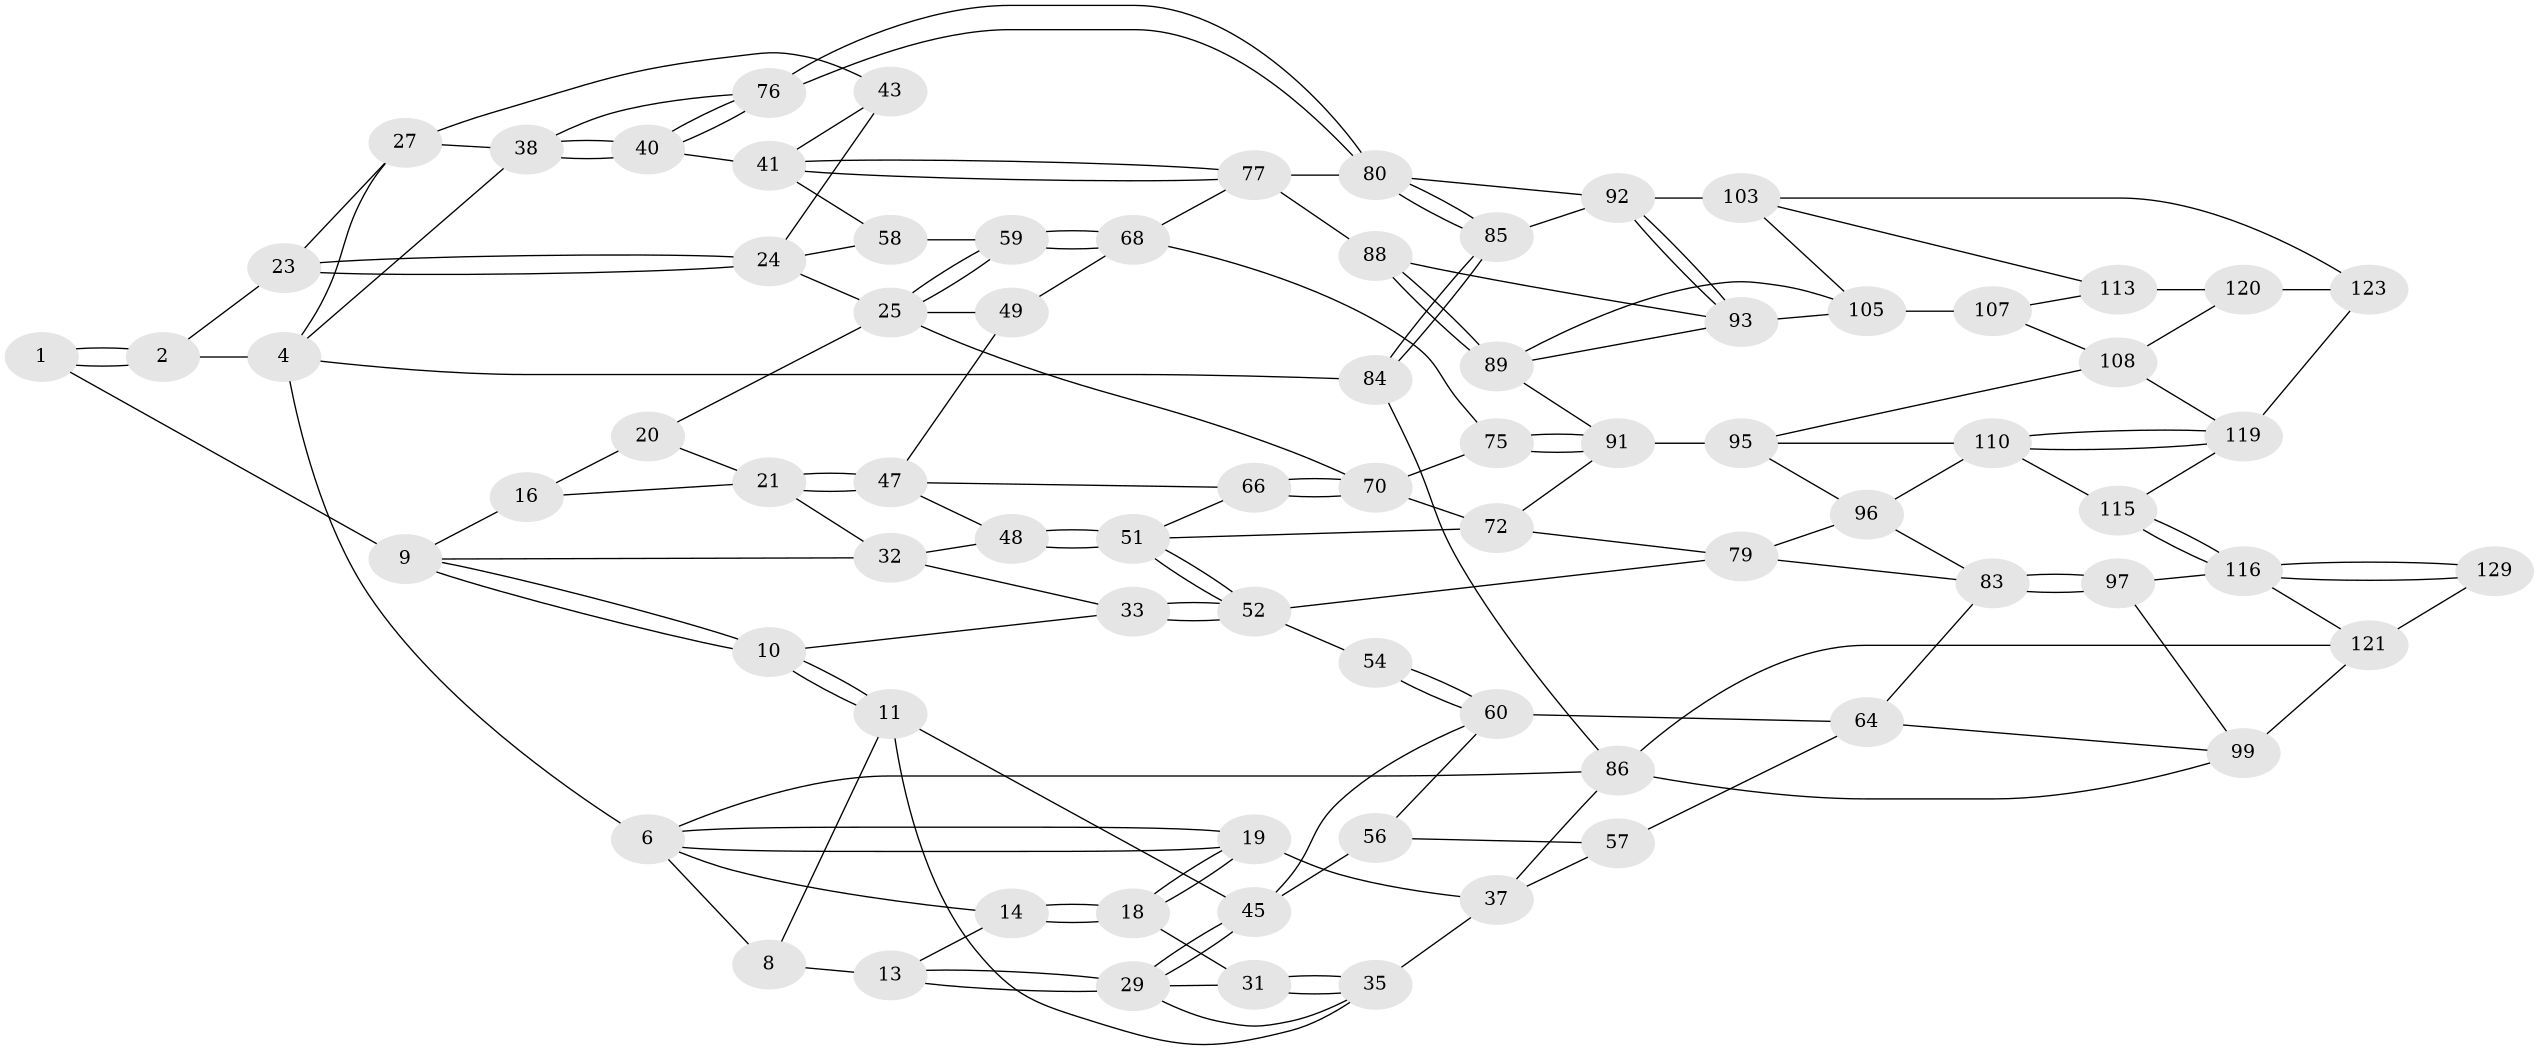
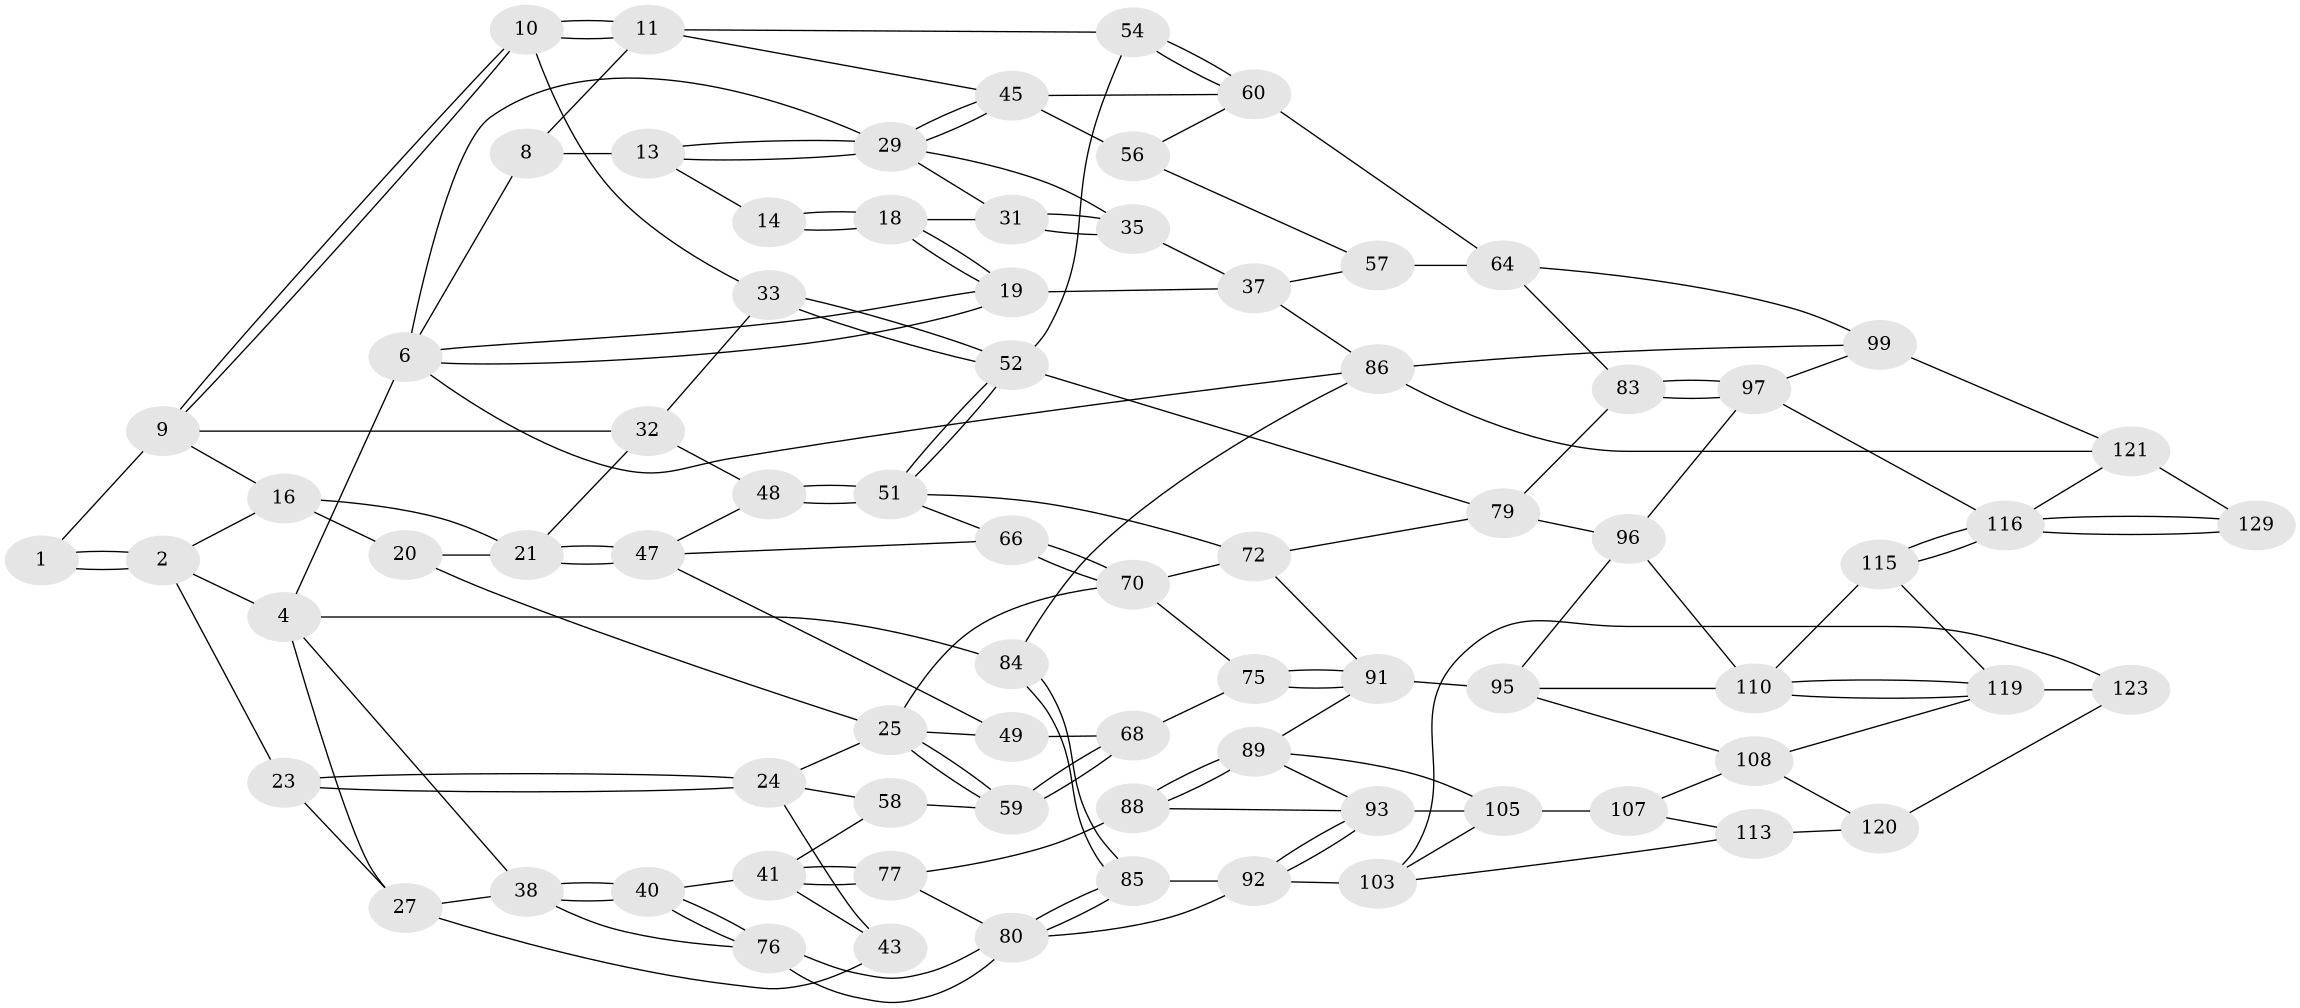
  graph {
    fontname="DejaVu Serif"
    rankdir=LR
    node [color=gray90 fontname="DejaVu Serif" style=filled]
    edge [fontname="DejaVu Serif"]
    2 [super="+3"]
    1
    9 [super="+15"]
    4 [super="+5"]
    16 [super="+17"]
    23
    10
    32 [super="+34"]
    6 [super="+7"]
    27 [super="+28"]
    38 [super="+39"]
    84 [super="+128"]
    20
    21 [super="+22"]
    24 [super="+46"]
    8 [super="+12"]
    14
    19
    86 [super="+87"]
    43
    40
    76
    85
    11 [super="+44"]
    13
    18
    37 [super="+62"]
    99 [super="+112"]
    121 [super="+130"]
    45 [super="+55"]
    54
    29 [super="+30"]
    33
    48
    52 [super="+53"]
    56
    60 [super="+63"]
    31
    35 [super="+36"]
    25 [super="+26"]
    47 [super="+50"]
    57 [super="+61"]
    49 [super="+69"]
    59
    70 [super="+71"]
    66
    58
    68 [super="+74"]
    51 [super="+67"]
    79 [super="+82"]
    64 [super="+65"]
    41 [super="+42"]
    80 [super="+81"]
    77 [super="+78"]
    88
    72 [super="+73"]
    75
    91 [super="+94"]
    83
    96 [super="+100"]
    97 [super="+98"]
    95 [super="+109"]
    92 [super="+102"]
    89 [super="+90"]
    93 [super="+101"]
    110 [super="+111"]
    103 [super="+104"]
    116 [super="+117"]
    129
    105 [super="+106"]
    107
    108 [super="+118"]
    113 [super="+114"]
    123 [super="+126"]
    119 [super="+124"]
    120 [super="+122"]
    115 [super="+125"]
    2 -- 4
+   2 -- 16
    2 -- 23
    1 -- 2
    1 -- 2
    1 -- 9
    9 -- 16
    9 -- 10
    9 -- 10
    9 -- 32
    4 -- 6
    4 -- 27
    4 -- 38
    4 -- 84
    16 -- 20
    16 -- 21
    23 -- 27
    23 -- 24
    23 -- 24
    10 -- 11
    10 -- 11
    10 -- 33
    32 -- 33
    32 -- 48
    6 -- 8
-   6 -- 14
+   6 -- 29
    6 -- 19
    6 -- 19
    6 -- 86
    27 -- 38
    27 -- 43
    38 -- 40
    38 -- 40
    38 -- 76
    84 -- 86
    84 -- 85
    84 -- 85
    20 -- 21
    20 -- 25
    21 -- 32
    21 -- 47
    21 -- 47
    24 -- 43
    24 -- 25
    24 -- 58
    8 -- 11
    8 -- 13
    14 -- 18
    14 -- 18
    19 -- 37
    86 -- 99
    86 -- 121
    40 -- 76
    40 -- 76
    40 -- 41
    76 -- 80
    76 -- 80
    85 -- 92
    11 -- 45
-   11 -- 35
+   11 -- 54
    13 -- 14
    13 -- 29
    13 -- 29
    18 -- 19
    18 -- 19
    18 -- 31
    37 -- 86
    37 -- 57
    99 -- 121
    121 -- 129
    45 -- 56
    45 -- 60
    54 -- 60
    54 -- 60
    29 -- 45
    29 -- 45
    29 -- 31
    29 -- 35
    33 -- 52
    33 -- 52
    48 -- 51
    48 -- 51
    52 -- 54
    52 -- 79
    56 -- 60
    56 -- 57
    60 -- 64
    31 -- 35
    31 -- 35
    35 -- 37
    25 -- 49
    25 -- 59
    25 -- 59
    25 -- 70
    47 -- 48
    47 -- 49
    47 -- 66
    57 -- 64
    49 -- 68
    59 -- 68
    59 -- 68
    70 -- 72
    70 -- 75
    66 -- 70
    66 -- 70
    58 -- 59
-   68 -- 77
    68 -- 75
    51 -- 52
    51 -- 52
    51 -- 66
    51 -- 72
    79 -- 83
    79 -- 96
    64 -- 99
    64 -- 83
    41 -- 43
    41 -- 58
    41 -- 77
    41 -- 77
    80 -- 85
    80 -- 85
    80 -- 92
    77 -- 80
    77 -- 88
    88 -- 89
    88 -- 89
    88 -- 93
    72 -- 79
    72 -- 91
    75 -- 91
    75 -- 91
    91 -- 95
    83 -- 97
    83 -- 97
-   96 -- 83
+   96 -- 97
    96 -- 110
    97 -- 99
    97 -- 116
    95 -- 96
    95 -- 110
    95 -- 108
    92 -- 93
    92 -- 93
    92 -- 103
    89 -- 91
    89 -- 93
    89 -- 105
    93 -- 105
    110 -- 119
    110 -- 119
    110 -- 115
    103 -- 105
    103 -- 113
    103 -- 123
    116 -- 121
    116 -- 129
    116 -- 129
    105 -- 107
    107 -- 108
    107 -- 113
    108 -- 119
    108 -- 120
    113 -- 120 [weight=2]
    119 -- 123
    120 -- 123
    115 -- 116
    115 -- 116
    115 -- 119
  }
